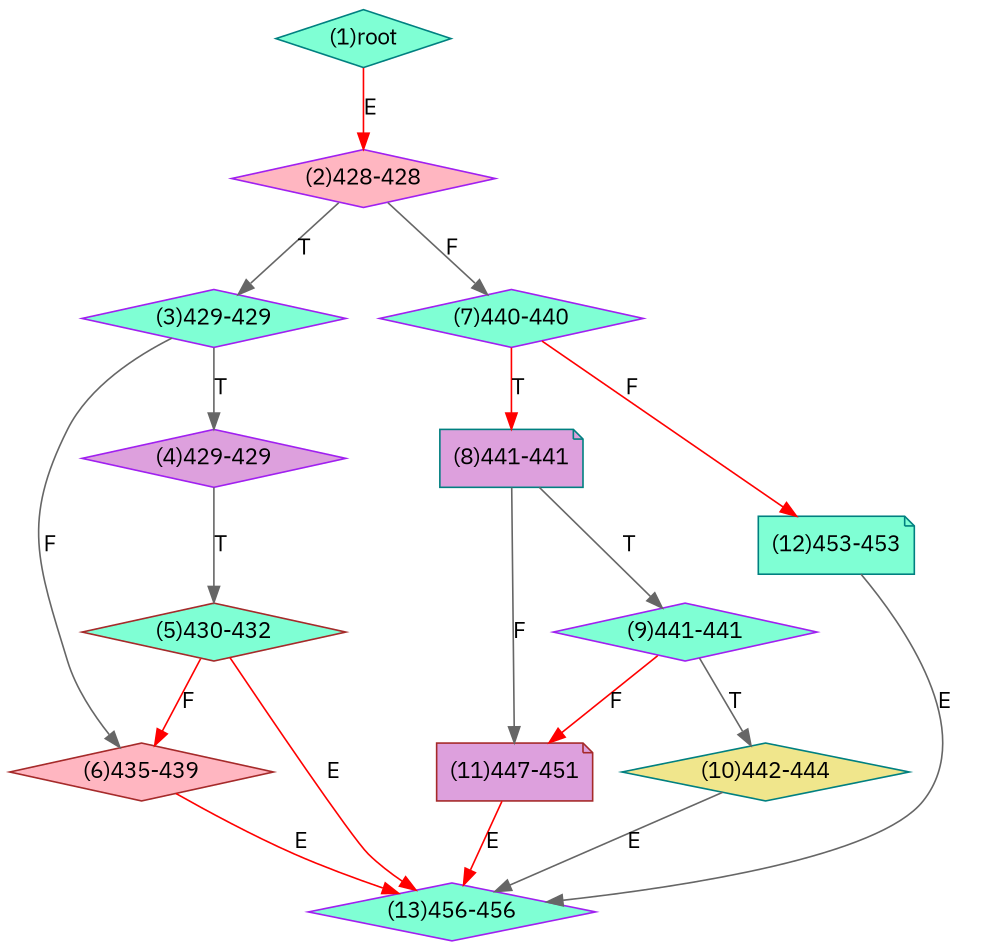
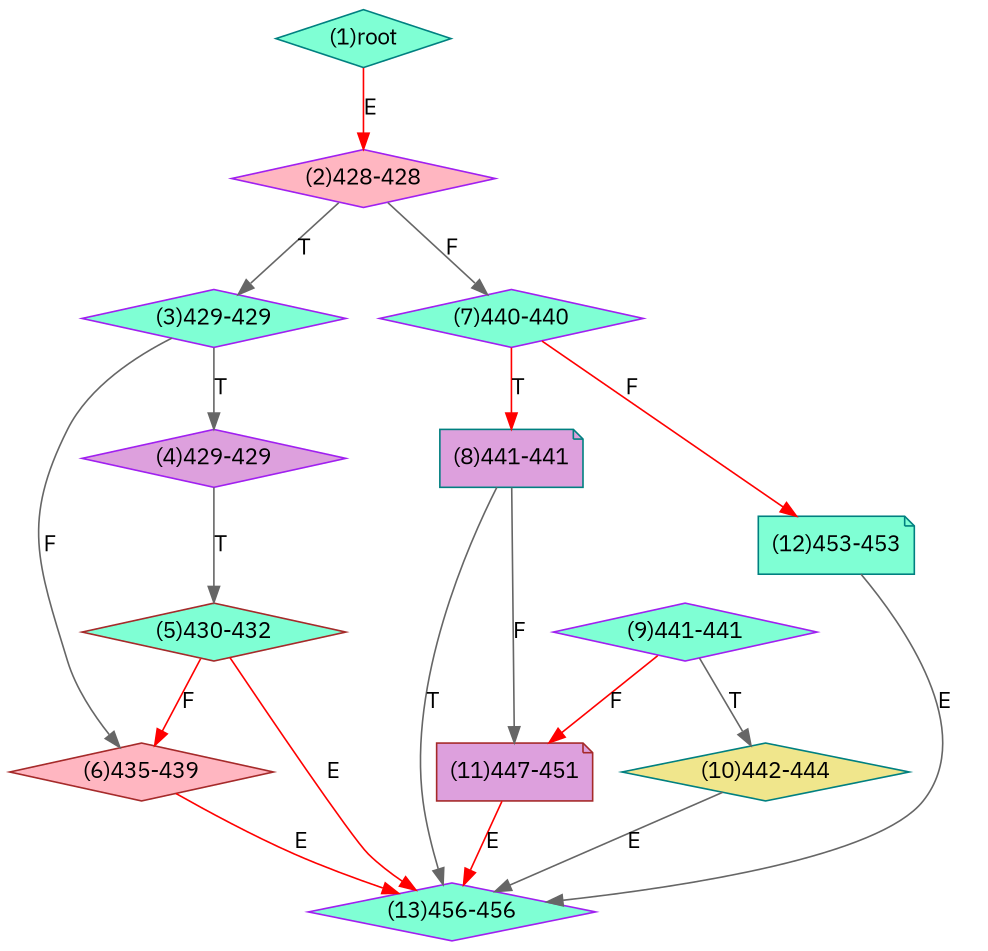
  digraph {
    fontname="IBM Plex Sans"
    node [color=purple fillcolor=aquamarine fontname="IBM Plex Sans" shape=diamond style=filled]
    edge [color=gray40 fontname="IBM Plex Sans"]
    n1 [color=teal label="(1)root"]
    n2 [fillcolor=lightpink label="(2)428-428"]
    n3 [label="(3)429-429"]
    n4 [label="(7)440-440"]
    n5 [fillcolor=plum label="(4)429-429"]
    n6 [color=brown fillcolor=lightpink label="(6)435-439"]
    n7 [color=teal fillcolor=plum label="(8)441-441" shape=note]
    n8 [color=teal label="(12)453-453" shape=note]
    n9 [color=brown label="(5)430-432"]
    n10 [label="(13)456-456"]
    n11 [label="(9)441-441"]
    n12 [color=brown fillcolor=plum label="(11)447-451" shape=note]
    n13 [color=teal fillcolor=khaki label="(10)442-444"]
    n1 -> n2 [color=red label=E]
    n2 -> n3 [label=T]
    n2 -> n4 [label=F]
    n3 -> n5 [label=T]
    n3 -> n6 [label=F]
    n4 -> n7 [color=red label=T]
    n4 -> n8 [color=red label=F]
    n5 -> n9 [label=T]
    n6 -> n10 [color=red label=E]
-   n7 -> n11 [label=T]
+   n7 -> n10 [label=T]
    n7 -> n12 [label=F]
    n8 -> n10 [label=E]
    n9 -> n6 [color=red label=F]
    n9 -> n10 [color=red label=E]
    n11 -> n12 [color=red label=F]
    n11 -> n13 [label=T]
    n12 -> n10 [color=red label=E]
    n13 -> n10 [label=E]
  }
